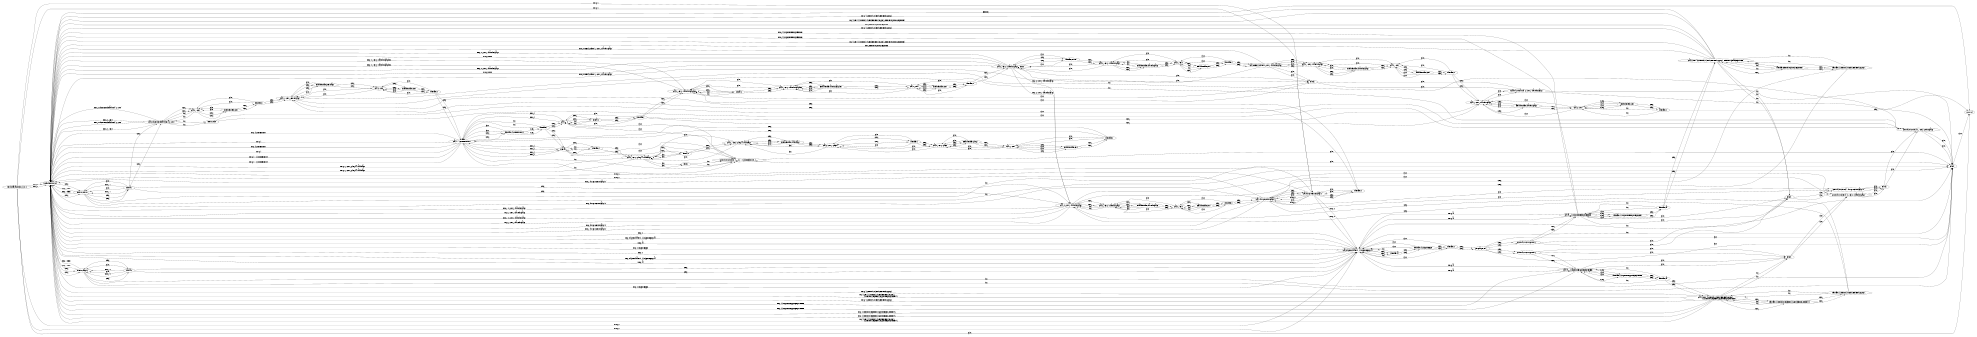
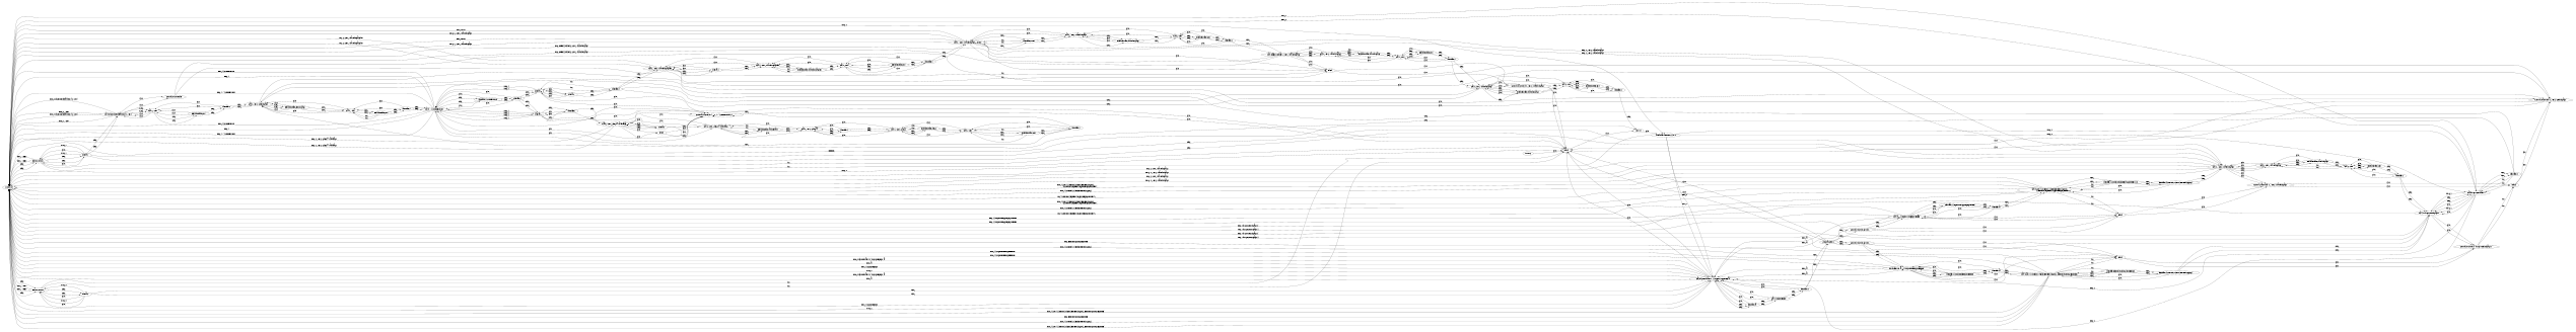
  digraph {
    rankdir=LR
-   n1 [label="(MethodReturn,int)"]
+   n1 [label="(SSLerr,int)"]
    n2 [label="(Return,return 1;)"]
-   n3 [label="(Return,flags 0;)"]
+   n3 [label="(Return,return 0;)"]
    1000104
    n5 [label="(Block,)"]
    n6 [label="(Literal,1)"]
    n7 [label="(Literal,0)"]
    n8 [label="(MethodParameterIn,SSL *s)"]
-   n9 [label="(Call,tls1_process_sigalgs(s))"]
-   n10 [label="(Call,ssl3_send_alert(s, SSL3_AL_FATAL, al))"]
-   n11 [label="(Call,!tls1_process_sigalgs(s))"]
+   n9 [label="(Call,tls1_process_alert(s))"]
+   n10 [label="(Call,ssl3_send_alert(s, SSL3_AL_SIGATURE, al))"]
+   n11 [label="(Call,!ssl1_process_sigalgs(s))"]
    n12 [label="(Identifier,s)"]
    n13 [label="(Identifier,al)"]
-   n14 [label="(Call,i = 0)"]
+   n14 [label="(Literal,i = 0)"]
    n15 [label="(Literal,0)"]
    n16 [label="(Call,i < SSL_PKEY_NUM)"]
    n17 [label="(ControlStructure,for (i = 0; i < SSL_PKEY_NUM; i++))"]
    n18 [label="(Identifier,i)"]
    n19 [label="(Identifier,SSL_PKEY_NUM)"]
    n20 [label="(Literal,i++)"]
    n21 [label="(Call,s->cert->shared_sigalgs)"]
    n22 [label="(Call,s->cert->shared_sigalgslen = 0)"]
    n23 [label="(FieldIdentifier,shared_sigalgs)"]
    n24 [label="(ControlStructure,if (s->cert->shared_sigalgs))"]
    n25 [label="(Block,)"]
    n26 [label="(Literal,0)"]
    n27 [label="(Identifier,i)"]
    n28 [label="(Identifier,i)"]
    n29 [label="(Call,s->cert->pkeys[i].valid_flags = 0)"]
    n30 [label="(Block,)"]
    n31 [label="(Literal,0)"]
    n32 [label="(FieldIdentifier,cert)"]
    n33 [label="(Call,s->cert)"]
    n34 [label="(Identifier,s)"]
    n35 [label="(Call,s->cert->pkeys)"]
    n36 [label="(FieldIdentifier,pkeys)"]
    n37 [label="(Call,s->cert->pkeys[i])"]
    n38 [label="(Identifier,i)"]
    n39 [label="(Call,s->cert->pkeys[i].valid_flags)"]
-   n40 [label="(FieldIdentifier,valid_flags)"]
+   n40 [label="(FieldIdentifier,valid_default)"]
    n41 [label="(FieldIdentifier,cert)"]
    n42 [label="(Call,s->cert)"]
    n43 [label="(Identifier,s)"]
    n44 [label="(Call,s->cert->peer_sigalgs)"]
-   n45 [label="(FieldIdentifier,peer_flags)"]
+   n45 [label="(FieldIdentifier,peer_sigalgs)"]
    n46 [label="(ControlStructure,if (s->cert->peer_sigalgs))"]
    n47 [label="(Block,)"]
    n48 [label="(ControlStructure,if (!tls1_process_sigalgs(s)))"]
    n49 [label="(Block,)"]
    n50 [label="(Call,SSLerr(SSL_F_TLS1_SET_SERVER_SIGALGS, ERR_R_MALLOC_FAILURE))"]
-   n51 [label="(Identifier,ERR_R_MALLOC_FAILURE)"]
+   n51 [label="(Identifier,ERR_R_MALLOC_INTERNAL)"]
    n52 [label="(Identifier,SSL_F_TLS1_SET_SERVER_SIGALGS)"]
-   n53 [label="(Call,al = SSL_AD_INTERNAL_ERROR)"]
-   n54 [label="(Identifier,SSL_AD_INTERNAL_FAILURE)"]
+   n53 [label="(MethodReturn,al = SSL_AD_INTERNAL_ERROR)"]
+   n54 [label="(Identifier,SSL_AD_INTERNAL_ERROR)"]
    n55 [label="(Identifier,al)"]
    n56 [label="(ControlStructure,goto err;)"]
    n57 [label="(Call,!s->cert->shared_sigalgs)"]
    n58 [label="(Call,s->cert->shared_sigalgs)"]
    n59 [label="(ControlStructure,if (!s->cert->shared_sigalgs))"]
    n60 [label="(FieldIdentifier,shared_sigalgs)"]
    n61 [label="(Call,s->cert)"]
    n62 [label="(FieldIdentifier,cert)"]
    n63 [label="(Identifier,s)"]
    n64 [label="(Block,)"]
    n65 [label="(Call,SSLerr(SSL_F_TLS1_SET_SERVER_SIGALGS,\n                   SSL_R_NO_SHARED_SIGATURE_ALGORITHMS))"]
-   n66 [label="(Identifier,SSL_R_NO_SHARED_SIGATURE_ALGORITHMS)"]
+   n66 [label="(Identifier,SSL_R_NO_SHARED_SIGATURE_SSL)"]
    n67 [label="(Identifier,SSL_F_TLS1_SET_SERVER_SIGALGS)"]
-   n68 [label="(Call,al = SSL_AD_ILLEGAL_PARAMETER)"]
+   n68 [label="(Call,al = SSL_AD_SSL_PARAMETER)"]
    n69 [label="(Identifier,SSL_AD_ILLEGAL_PARAMETER)"]
    n70 [label="(Identifier,al)"]
    n71 [label="(ControlStructure,goto err;)"]
-   n72 [label="(Return,else)"]
+   n72 [label="(ControlStructure,else)"]
    n73 [label="(Call,s->cert)"]
    n74 [label="(FieldIdentifier,cert)"]
    n75 [label="(Call,ssl_cert_set_default_md(s->cert))"]
    n76 [label="(Identifier,s)"]
    n77 [label="(JumpTarget,err:)"]
    n78 [label="(Identifier,s)"]
-   n79 [label="(Identifier,SSL3_AL_FATAL)"]
+   n79 [label="(Call,SSL3_AL_FATAL)"]
    n80 [label="(FieldIdentifier,cert)"]
    n81 [label="(Call,s->cert)"]
    n82 [label="(Identifier,s)"]
    n83 [label="(Call,s->cert->shared_sigalgs)"]
    n84 [label="(FieldIdentifier,shared_sigalgs)"]
    n85 [label="(Call,OPENSSL_free(s->cert->shared_sigalgs))"]
    n86 [label="(Call,s->cert)"]
    n87 [label="(FieldIdentifier,cert)"]
    n88 [label="(Identifier,s)"]
    n89 [label="(FieldIdentifier,cert)"]
    n90 [label="(Call,s->cert)"]
    n91 [label="(Identifier,s)"]
    n92 [label="(Call,s->cert->shared_sigalgs)"]
    n93 [label="(FieldIdentifier,shared_sigalgs)"]
    n94 [label="(Call,s->cert->shared_sigalgs = NULL)"]
    n95 [label="(Identifier,NULL)"]
    n96 [label="(FieldIdentifier,cert)"]
    n97 [label="(Call,s->cert)"]
    n98 [label="(Identifier,s)"]
    n99 [label="(Call,s->cert->shared_sigalgslen)"]
-   n100 [label="(FieldIdentifier,alert_sigalgslen)"]
+   n100 [label="(FieldIdentifier,shared_sigalgslen)"]
+   1000108
    n1 -> n2 [label="CFG: "]
    n1 -> n2 [label="CFG: "]
    n1 -> n3 [label="CFG: "]
    n1 -> n3 [label="CFG: "]
    n1 -> 1000104 [label="ERROR: "]
    n2 -> n1 [label="DDG: <RET>"]
    n2 -> n1 [label="DDG: <RET>"]
    n2 -> n5 [label="AST: "]
    n2 -> n5 [label="AST: "]
    n2 -> n6 [label="CFG: "]
    n2 -> n6 [label="CFG: "]
    n3 -> n1 [label="DDG: <RET>"]
    n3 -> n1 [label="DDG: <RET>"]
    n3 -> n5 [label="AST: "]
    n3 -> n5 [label="AST: "]
    n3 -> n7 [label="CFG: "]
    n3 -> n7 [label="CFG: "]
    n5 -> 1000104 [label="AST: "]
    n6 -> n2 [label="AST: "]
    n6 -> n2 [label="DDG: 1"]
    n6 -> n2 [label="AST: "]
    n6 -> n2 [label="DDG: 1"]
    n6 -> n57 [label="CFG: "]
    n6 -> n57 [label="CFG: "]
    n6 -> n75 [label="CFG: "]
    n6 -> n75 [label="CFG: "]
    n7 -> n3 [label="AST: "]
    n7 -> n3 [label="DDG: 0"]
    n7 -> n3 [label="AST: "]
    n7 -> n3 [label="DDG: 0"]
    n7 -> n10 [label="CFG: "]
    n7 -> n10 [label="CFG: "]
    n8 -> n1 [label="DDG: s"]
    n8 -> n1 [label="DDG: s"]
-   n8 -> 1000104 [label="AST: "]
+   1000104 -> n8 [label="AST: "]
    n8 -> n9 [label="DDG: s"]
    n8 -> n9 [label="DDG: s"]
    n8 -> n10 [label="DDG: s"]
    n8 -> n10 [label="DDG: s"]
    n9 -> n1 [label="DDG: s"]
    n9 -> n1 [label="DDG: s"]
    n9 -> n10 [label="DDG: s"]
    n9 -> n10 [label="DDG: s"]
    n9 -> n11 [label="AST: "]
    n9 -> n11 [label="DDG: s"]
    n9 -> n11 [label="AST: "]
    n9 -> n11 [label="DDG: s"]
    n9 -> n12 [label="CFG: "]
    n9 -> n12 [label="CFG: "]
    n10 -> n1 [label="DDG: SSL3_AL_FATAL"]
    n10 -> n1 [label="DDG: s"]
    n10 -> n1 [label="DDG: ssl3_send_alert(s, SSL3_AL_FATAL, al)"]
    n10 -> n1 [label="DDG: al"]
    n10 -> n1 [label="DDG: SSL3_AL_FATAL"]
    n10 -> n1 [label="DDG: s"]
    n10 -> n1 [label="DDG: ssl3_send_alert(s, SSL3_AL_FATAL, al)"]
    n10 -> n1 [label="DDG: al"]
    n10 -> n5 [label="AST: "]
    n10 -> n5 [label="AST: "]
    n10 -> n13 [label="CFG: "]
    n10 -> n13 [label="CFG: "]
    n11 -> n1 [label="DDG: tls1_process_sigalgs(s)"]
    n11 -> n1 [label="DDG: !tls1_process_sigalgs(s)"]
    n11 -> n1 [label="DDG: tls1_process_sigalgs(s)"]
    n11 -> n1 [label="DDG: !tls1_process_sigalgs(s)"]
    n11 -> n9 [label="CFG: "]
    n11 -> n9 [label="CFG: "]
    n11 -> n48 [label="AST: "]
    n11 -> n48 [label="AST: "]
    n12 -> n9 [label="AST: "]
    n12 -> n9 [label="AST: "]
    n12 -> n44 [label="CFG: "]
    n12 -> n44 [label="CFG: "]
    n13 -> n10 [label="AST: "]
    n13 -> n10 [label="AST: "]
    n13 -> n79 [label="CFG: "]
    n13 -> n79 [label="CFG: "]
    n14 -> n15 [label="CFG: "]
    n14 -> n15 [label="CFG: "]
    n14 -> n16 [label="DDG: i"]
    n14 -> n16 [label="DDG: i"]
    n14 -> n17 [label="AST: "]
    n14 -> n17 [label="AST: "]
    n15 -> n14 [label="AST: "]
    n15 -> n14 [label="AST: "]
    n15 -> n18 [label="CFG: "]
    n15 -> n18 [label="CFG: "]
    n16 -> n1 [label="DDG: SSL_PKEY_NUM"]
    n16 -> n1 [label="DDG: i"]
    n16 -> n1 [label="DDG: i < SSL_PKEY_NUM"]
    n16 -> n1 [label="DDG: SSL_PKEY_NUM"]
    n16 -> n1 [label="DDG: i"]
    n16 -> n1 [label="DDG: i < SSL_PKEY_NUM"]
    n16 -> n17 [label="AST: "]
    n16 -> n17 [label="AST: "]
    n16 -> n19 [label="CFG: "]
    n16 -> n19 [label="CFG: "]
    n16 -> n20 [label="DDG: i"]
    n16 -> n20 [label="DDG: i"]
    n17 -> n5 [label="AST: "]
    n17 -> n5 [label="AST: "]
    n18 -> n14 [label="AST: "]
    n18 -> n14 [label="AST: "]
    n18 -> n21 [label="CFG: "]
    n18 -> n21 [label="CFG: "]
    n18 -> n22 [label="CFG: "]
    n18 -> n22 [label="CFG: "]
    n19 -> n16 [label="AST: "]
    n19 -> n16 [label="AST: "]
    n19 -> n27 [label="CFG: "]
    n19 -> n27 [label="CFG: "]
    n20 -> n16 [label="DDG: i"]
    n20 -> n16 [label="DDG: i"]
    n20 -> n17 [label="AST: "]
    n20 -> n17 [label="AST: "]
    n20 -> n28 [label="CFG: "]
    n20 -> n28 [label="CFG: "]
    n21 -> n23 [label="CFG: "]
    n21 -> n23 [label="CFG: "]
    n21 -> n24 [label="AST: "]
    n21 -> n24 [label="AST: "]
    n22 -> n1 [label="DDG: s->cert->shared_sigalgslen"]
    n22 -> n1 [label="DDG: s->cert->shared_sigalgslen"]
    n22 -> n25 [label="AST: "]
    n22 -> n25 [label="AST: "]
    n22 -> n26 [label="CFG: "]
    n22 -> n26 [label="CFG: "]
    n23 -> n21 [label="AST: "]
    n23 -> n21 [label="AST: "]
    n23 -> n81 [label="CFG: "]
    n23 -> n81 [label="CFG: "]
    n24 -> n5 [label="AST: "]
    n24 -> n5 [label="AST: "]
    n25 -> n24 [label="AST: "]
    n25 -> n24 [label="AST: "]
    n26 -> n22 [label="AST: "]
    n26 -> n22 [label="AST: "]
    n26 -> n99 [label="CFG: "]
    n26 -> n99 [label="CFG: "]
    n27 -> n14 [label="CFG: "]
    n27 -> n14 [label="CFG: "]
    n27 -> n16 [label="AST: "]
    n27 -> n16 [label="AST: "]
    n27 -> n20 [label="CFG: "]
    n27 -> n20 [label="CFG: "]
    n28 -> n20 [label="AST: "]
    n28 -> n20 [label="AST: "]
    n28 -> n29 [label="CFG: "]
    n28 -> n29 [label="CFG: "]
    n29 -> n1 [label="DDG: s->cert->pkeys[i].valid_flags"]
    n29 -> n1 [label="DDG: s->cert->pkeys[i].valid_flags"]
    n29 -> n30 [label="AST: "]
    n29 -> n30 [label="AST: "]
    n29 -> n31 [label="CFG: "]
    n29 -> n31 [label="CFG: "]
    n30 -> n17 [label="AST: "]
    n30 -> n17 [label="AST: "]
    n31 -> n29 [label="AST: "]
    n31 -> n29 [label="AST: "]
    n31 -> n39 [label="CFG: "]
    n31 -> n39 [label="CFG: "]
    n32 -> n33 [label="AST: "]
    n32 -> n33 [label="AST: "]
    n32 -> n34 [label="CFG: "]
    n32 -> n34 [label="CFG: "]
    n33 -> n32 [label="CFG: "]
    n33 -> n32 [label="CFG: "]
    n33 -> n35 [label="AST: "]
    n33 -> n35 [label="AST: "]
    n34 -> n16 [label="CFG: "]
    n34 -> n16 [label="CFG: "]
    n34 -> n33 [label="AST: "]
    n34 -> n33 [label="AST: "]
    n35 -> n36 [label="CFG: "]
    n35 -> n36 [label="CFG: "]
    n35 -> n37 [label="AST: "]
    n35 -> n37 [label="AST: "]
    n36 -> n33 [label="CFG: "]
    n36 -> n33 [label="CFG: "]
    n36 -> n35 [label="AST: "]
    n36 -> n35 [label="AST: "]
    n37 -> n38 [label="CFG: "]
    n37 -> n38 [label="CFG: "]
    n37 -> n39 [label="AST: "]
    n37 -> n39 [label="AST: "]
    n38 -> n35 [label="CFG: "]
    n38 -> n35 [label="CFG: "]
    n38 -> n37 [label="AST: "]
    n38 -> n37 [label="AST: "]
    n39 -> n29 [label="AST: "]
    n39 -> n29 [label="AST: "]
    n39 -> n40 [label="CFG: "]
    n39 -> n40 [label="CFG: "]
    n40 -> n37 [label="CFG: "]
    n40 -> n37 [label="CFG: "]
    n40 -> n39 [label="AST: "]
    n40 -> n39 [label="AST: "]
    n41 -> n42 [label="AST: "]
    n41 -> n42 [label="AST: "]
    n41 -> n43 [label="CFG: "]
    n41 -> n43 [label="CFG: "]
    n42 -> n41 [label="CFG: "]
    n42 -> n41 [label="CFG: "]
    n42 -> n44 [label="AST: "]
    n42 -> n44 [label="AST: "]
    n43 -> n16 [label="CFG: "]
    n43 -> n16 [label="CFG: "]
    n43 -> n42 [label="AST: "]
    n43 -> n42 [label="AST: "]
    n44 -> n45 [label="CFG: "]
    n44 -> n45 [label="CFG: "]
    n44 -> n46 [label="AST: "]
    n44 -> n46 [label="AST: "]
    n45 -> n42 [label="CFG: "]
    n45 -> n42 [label="CFG: "]
    n45 -> n44 [label="AST: "]
    n45 -> n44 [label="AST: "]
    n46 -> n5 [label="AST: "]
    n46 -> n5 [label="AST: "]
    n47 -> n46 [label="AST: "]
    n47 -> n46 [label="AST: "]
    n48 -> n47 [label="AST: "]
    n48 -> n47 [label="AST: "]
    n49 -> n48 [label="AST: "]
    n49 -> n48 [label="AST: "]
    n50 -> n1 [label="DDG: SSLerr(SSL_F_TLS1_SET_SERVER_SIGALGS, ERR_R_MALLOC_FAILURE)"]
    n50 -> n1 [label="DDG: ERR_R_MALLOC_FAILURE"]
    n50 -> n1 [label="DDG: SSL_F_TLS1_SET_SERVER_SIGALGS"]
    n50 -> n1 [label="DDG: SSLerr(SSL_F_TLS1_SET_SERVER_SIGALGS, ERR_R_MALLOC_FAILURE)"]
    n50 -> n1 [label="DDG: ERR_R_MALLOC_FAILURE"]
    n50 -> n1 [label="DDG: SSL_F_TLS1_SET_SERVER_SIGALGS"]
    n50 -> n49 [label="AST: "]
    n50 -> n49 [label="AST: "]
    n50 -> n51 [label="CFG: "]
    n50 -> n51 [label="CFG: "]
    n51 -> n50 [label="AST: "]
    n51 -> n50 [label="AST: "]
    n51 -> n52 [label="CFG: "]
    n51 -> n52 [label="CFG: "]
    n52 -> n11 [label="CFG: "]
    n52 -> n11 [label="CFG: "]
    n52 -> n50 [label="AST: "]
    n52 -> n50 [label="AST: "]
    n53 -> n1 [label="DDG: SSL_AD_INTERNAL_ERROR"]
    n53 -> n1 [label="DDG: SSL_AD_INTERNAL_ERROR"]
    n53 -> n10 [label="DDG: al"]
    n53 -> n10 [label="DDG: al"]
    n53 -> n49 [label="AST: "]
    n53 -> n49 [label="AST: "]
    n53 -> n54 [label="CFG: "]
    n53 -> n54 [label="CFG: "]
    n54 -> n53 [label="AST: "]
    n54 -> n53 [label="AST: "]
    n54 -> n55 [label="CFG: "]
    n54 -> n55 [label="CFG: "]
    n55 -> n50 [label="CFG: "]
    n55 -> n50 [label="CFG: "]
    n55 -> n53 [label="AST: "]
    n55 -> n53 [label="AST: "]
    n56 -> n49 [label="AST: "]
    n56 -> n49 [label="AST: "]
    n56 -> n53 [label="CFG: "]
    n56 -> n53 [label="CFG: "]
    n57 -> n1 [label="DDG: s->cert->shared_sigalgs"]
    n57 -> n1 [label="DDG: !s->cert->shared_sigalgs"]
    n57 -> n1 [label="DDG: s->cert->shared_sigalgs"]
    n57 -> n1 [label="DDG: !s->cert->shared_sigalgs"]
    n57 -> n58 [label="CFG: "]
    n57 -> n58 [label="CFG: "]
    n57 -> n59 [label="AST: "]
    n57 -> n59 [label="AST: "]
    n58 -> n57 [label="AST: "]
    n58 -> n57 [label="AST: "]
    n58 -> n60 [label="CFG: "]
    n58 -> n60 [label="CFG: "]
    n59 -> n47 [label="AST: "]
    n59 -> n47 [label="AST: "]
    n60 -> n58 [label="AST: "]
    n60 -> n58 [label="AST: "]
    n60 -> n61 [label="CFG: "]
    n60 -> n61 [label="CFG: "]
    n61 -> n58 [label="AST: "]
    n61 -> n58 [label="AST: "]
    n61 -> n62 [label="CFG: "]
    n61 -> n62 [label="CFG: "]
    n62 -> n61 [label="AST: "]
    n62 -> n61 [label="AST: "]
    n62 -> n63 [label="CFG: "]
    n62 -> n63 [label="CFG: "]
    n63 -> n11 [label="CFG: "]
    n63 -> n11 [label="CFG: "]
    n63 -> n61 [label="AST: "]
    n63 -> n61 [label="AST: "]
    n64 -> n59 [label="AST: "]
    n64 -> n59 [label="AST: "]
    n65 -> n1 [label="DDG: SSL_F_TLS1_SET_SERVER_SIGALGS"]
    n65 -> n1 [label="DDG: SSL_R_NO_SHARED_SIGATURE_ALGORITHMS"]
    n65 -> n1 [label="DDG: SSLerr(SSL_F_TLS1_SET_SERVER_SIGALGS,\n                   SSL_R_NO_SHARED_SIGATURE_ALGORITHMS)"]
    n65 -> n1 [label="DDG: SSL_F_TLS1_SET_SERVER_SIGALGS"]
    n65 -> n1 [label="DDG: SSL_R_NO_SHARED_SIGATURE_ALGORITHMS"]
    n65 -> n1 [label="DDG: SSLerr(SSL_F_TLS1_SET_SERVER_SIGALGS,\n                   SSL_R_NO_SHARED_SIGATURE_ALGORITHMS)"]
    n65 -> n64 [label="AST: "]
    n65 -> n64 [label="AST: "]
    n65 -> n66 [label="CFG: "]
    n65 -> n66 [label="CFG: "]
    n66 -> n65 [label="AST: "]
    n66 -> n65 [label="AST: "]
    n66 -> n67 [label="CFG: "]
    n66 -> n67 [label="CFG: "]
    n67 -> n57 [label="CFG: "]
    n67 -> n57 [label="CFG: "]
    n67 -> n65 [label="AST: "]
    n67 -> n65 [label="AST: "]
    n68 -> n1 [label="DDG: SSL_AD_ILLEGAL_PARAMETER"]
    n68 -> n1 [label="DDG: SSL_AD_ILLEGAL_PARAMETER"]
    n68 -> n10 [label="DDG: al"]
    n68 -> n10 [label="DDG: al"]
    n68 -> n64 [label="AST: "]
    n68 -> n64 [label="AST: "]
    n68 -> n69 [label="CFG: "]
    n68 -> n69 [label="CFG: "]
    n69 -> n68 [label="AST: "]
    n69 -> n68 [label="AST: "]
    n69 -> n70 [label="CFG: "]
    n69 -> n70 [label="CFG: "]
    n70 -> n65 [label="CFG: "]
    n70 -> n65 [label="CFG: "]
    n70 -> n68 [label="AST: "]
    n70 -> n68 [label="AST: "]
    n71 -> n64 [label="AST: "]
    n71 -> n64 [label="AST: "]
    n71 -> n68 [label="CFG: "]
    n71 -> n68 [label="CFG: "]
    n72 -> n46 [label="AST: "]
    n72 -> n46 [label="AST: "]
    n73 -> n74 [label="CFG: "]
    n73 -> n74 [label="CFG: "]
    n73 -> n75 [label="AST: "]
    n73 -> n75 [label="AST: "]
    n74 -> n73 [label="AST: "]
    n74 -> n73 [label="AST: "]
    n74 -> n76 [label="CFG: "]
    n74 -> n76 [label="CFG: "]
    n75 -> n1 [label="DDG: s->cert"]
    n75 -> n1 [label="DDG: ssl_cert_set_default_md(s->cert)"]
    n75 -> n1 [label="DDG: s->cert"]
    n75 -> n1 [label="DDG: ssl_cert_set_default_md(s->cert)"]
    n75 -> n72 [label="AST: "]
    n75 -> n72 [label="AST: "]
    n75 -> n73 [label="CFG: "]
    n75 -> n73 [label="CFG: "]
    n76 -> n44 [label="CFG: "]
    n76 -> n44 [label="CFG: "]
    n76 -> n73 [label="AST: "]
    n76 -> n73 [label="AST: "]
    n77 -> n5 [label="AST: "]
    n77 -> n5 [label="AST: "]
    n77 -> n56 [label="CFG: "]
    n77 -> n56 [label="CFG: "]
    n77 -> n71 [label="CFG: "]
    n77 -> n71 [label="CFG: "]
    n78 -> n10 [label="AST: "]
    n78 -> n10 [label="AST: "]
    n78 -> n77 [label="CFG: "]
    n78 -> n77 [label="CFG: "]
    n79 -> n10 [label="AST: "]
    n79 -> n10 [label="AST: "]
    n79 -> n78 [label="CFG: "]
    n79 -> n78 [label="CFG: "]
    n80 -> n81 [label="AST: "]
    n80 -> n81 [label="AST: "]
    n80 -> n82 [label="CFG: "]
    n80 -> n82 [label="CFG: "]
    n81 -> n21 [label="AST: "]
    n81 -> n21 [label="AST: "]
    n81 -> n80 [label="CFG: "]
    n81 -> n80 [label="CFG: "]
    n82 -> 1000104 [label="CFG: "]
    n82 -> n81 [label="AST: "]
    n82 -> n81 [label="AST: "]
    n83 -> n84 [label="CFG: "]
    n83 -> n84 [label="CFG: "]
    n83 -> n85 [label="AST: "]
    n83 -> n85 [label="AST: "]
    n84 -> n83 [label="AST: "]
    n84 -> n83 [label="AST: "]
    n84 -> n86 [label="CFG: "]
    n84 -> n86 [label="CFG: "]
    n85 -> n1 [label="DDG: OPENSSL_free(s->cert->shared_sigalgs)"]
    n85 -> n1 [label="DDG: OPENSSL_free(s->cert->shared_sigalgs)"]
    n85 -> n25 [label="AST: "]
    n85 -> n25 [label="AST: "]
    n85 -> n83 [label="CFG: "]
    n85 -> n83 [label="CFG: "]
    n86 -> n83 [label="AST: "]
    n86 -> n83 [label="AST: "]
    n86 -> n87 [label="CFG: "]
    n86 -> n87 [label="CFG: "]
    n87 -> n86 [label="AST: "]
    n87 -> n86 [label="AST: "]
    n87 -> n88 [label="CFG: "]
    n87 -> n88 [label="CFG: "]
    n88 -> n21 [label="CFG: "]
    n88 -> n21 [label="CFG: "]
    n88 -> n86 [label="AST: "]
    n88 -> n86 [label="AST: "]
    n89 -> n90 [label="AST: "]
    n89 -> n90 [label="AST: "]
    n89 -> n91 [label="CFG: "]
    n89 -> n91 [label="CFG: "]
    n90 -> n89 [label="CFG: "]
    n90 -> n89 [label="CFG: "]
    n90 -> n92 [label="AST: "]
    n90 -> n92 [label="AST: "]
    n91 -> n85 [label="CFG: "]
    n91 -> n85 [label="CFG: "]
    n91 -> n90 [label="AST: "]
    n91 -> n90 [label="AST: "]
    n92 -> n93 [label="CFG: "]
    n92 -> n93 [label="CFG: "]
    n92 -> n94 [label="AST: "]
    n92 -> n94 [label="AST: "]
    n93 -> n90 [label="CFG: "]
    n93 -> n90 [label="CFG: "]
    n93 -> n92 [label="AST: "]
    n93 -> n92 [label="AST: "]
    n94 -> n1 [label="DDG: NULL"]
    n94 -> n1 [label="DDG: s->cert->shared_sigalgs"]
    n94 -> n1 [label="DDG: NULL"]
    n94 -> n1 [label="DDG: s->cert->shared_sigalgs"]
    n94 -> n25 [label="AST: "]
    n94 -> n25 [label="AST: "]
    n94 -> n57 [label="DDG: s->cert->shared_sigalgs"]
    n94 -> n57 [label="DDG: s->cert->shared_sigalgs"]
    n94 -> n95 [label="CFG: "]
    n94 -> n95 [label="CFG: "]
    n95 -> n92 [label="CFG: "]
    n95 -> n92 [label="CFG: "]
    n95 -> n94 [label="AST: "]
    n95 -> n94 [label="AST: "]
    n96 -> n97 [label="AST: "]
    n96 -> n97 [label="AST: "]
    n96 -> n98 [label="CFG: "]
    n96 -> n98 [label="CFG: "]
    n97 -> n96 [label="CFG: "]
    n97 -> n96 [label="CFG: "]
    n97 -> n99 [label="AST: "]
    n97 -> n99 [label="AST: "]
    n98 -> n94 [label="CFG: "]
    n98 -> n94 [label="CFG: "]
    n98 -> n97 [label="AST: "]
    n98 -> n97 [label="AST: "]
    n99 -> n22 [label="AST: "]
    n99 -> n22 [label="AST: "]
    n99 -> n100 [label="CFG: "]
    n99 -> n100 [label="CFG: "]
    n100 -> n97 [label="CFG: "]
    n100 -> n97 [label="CFG: "]
    n100 -> n99 [label="AST: "]
    n100 -> n99 [label="AST: "]
+   1000108 -> n5 [label="AST: "]
  }
